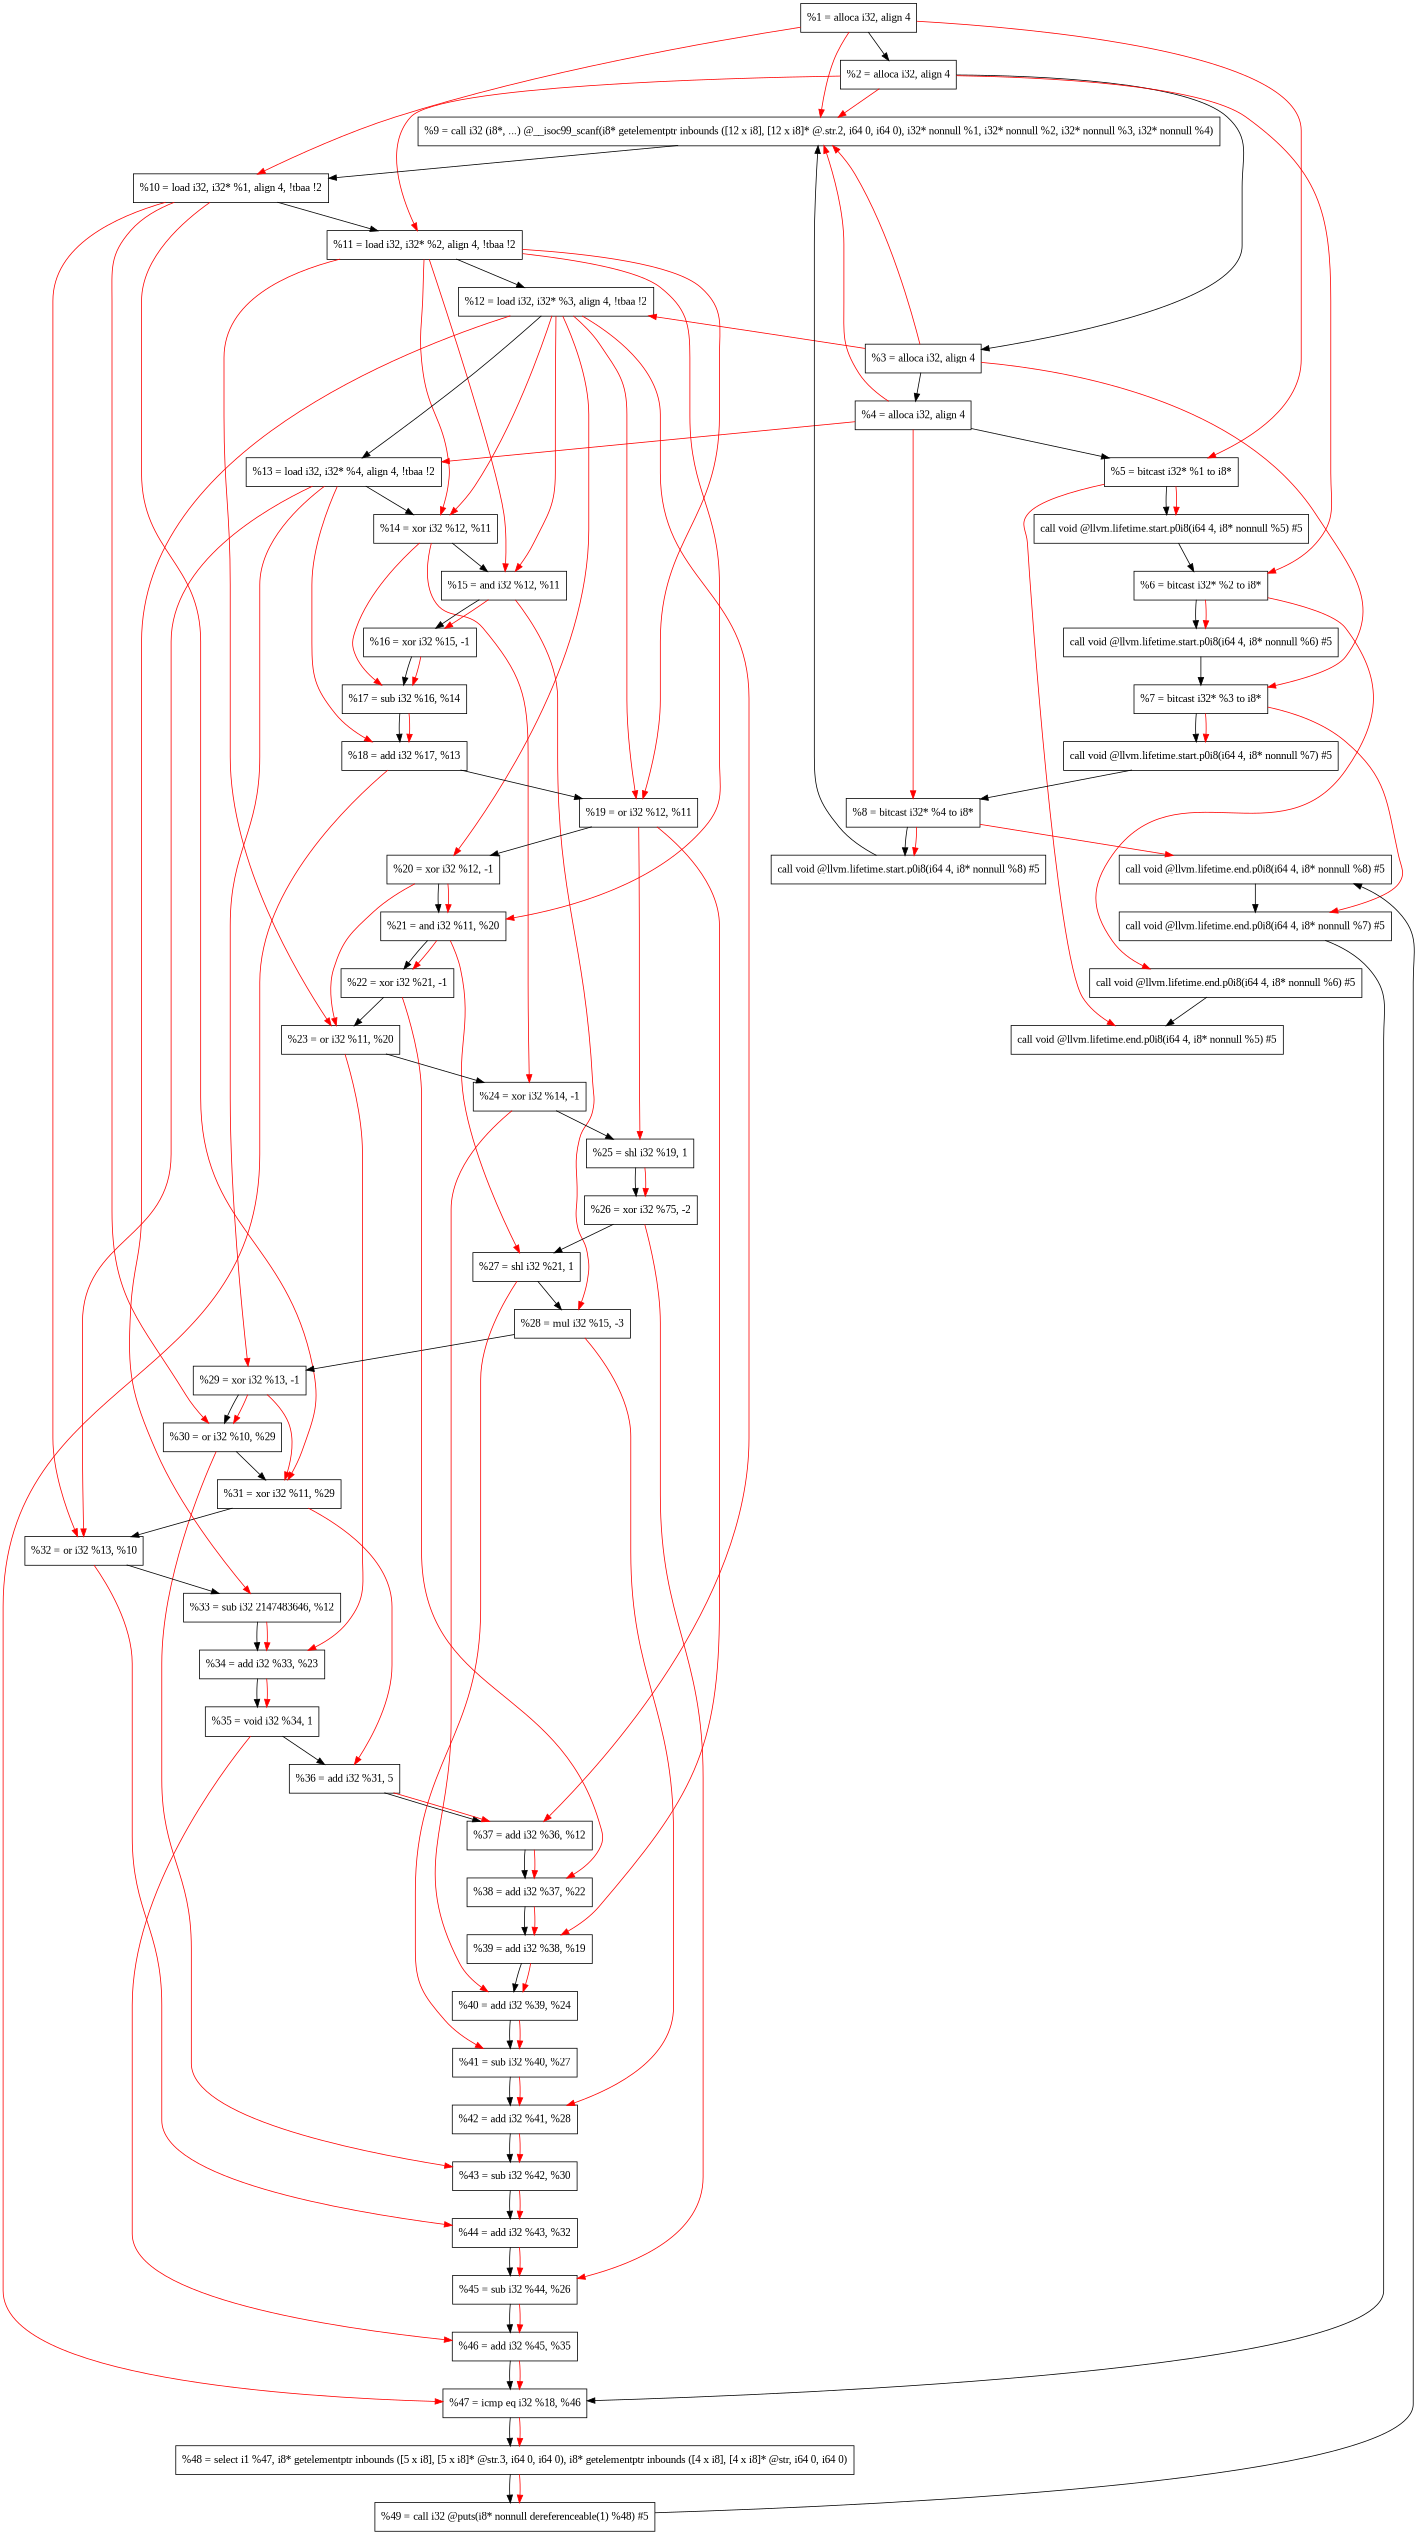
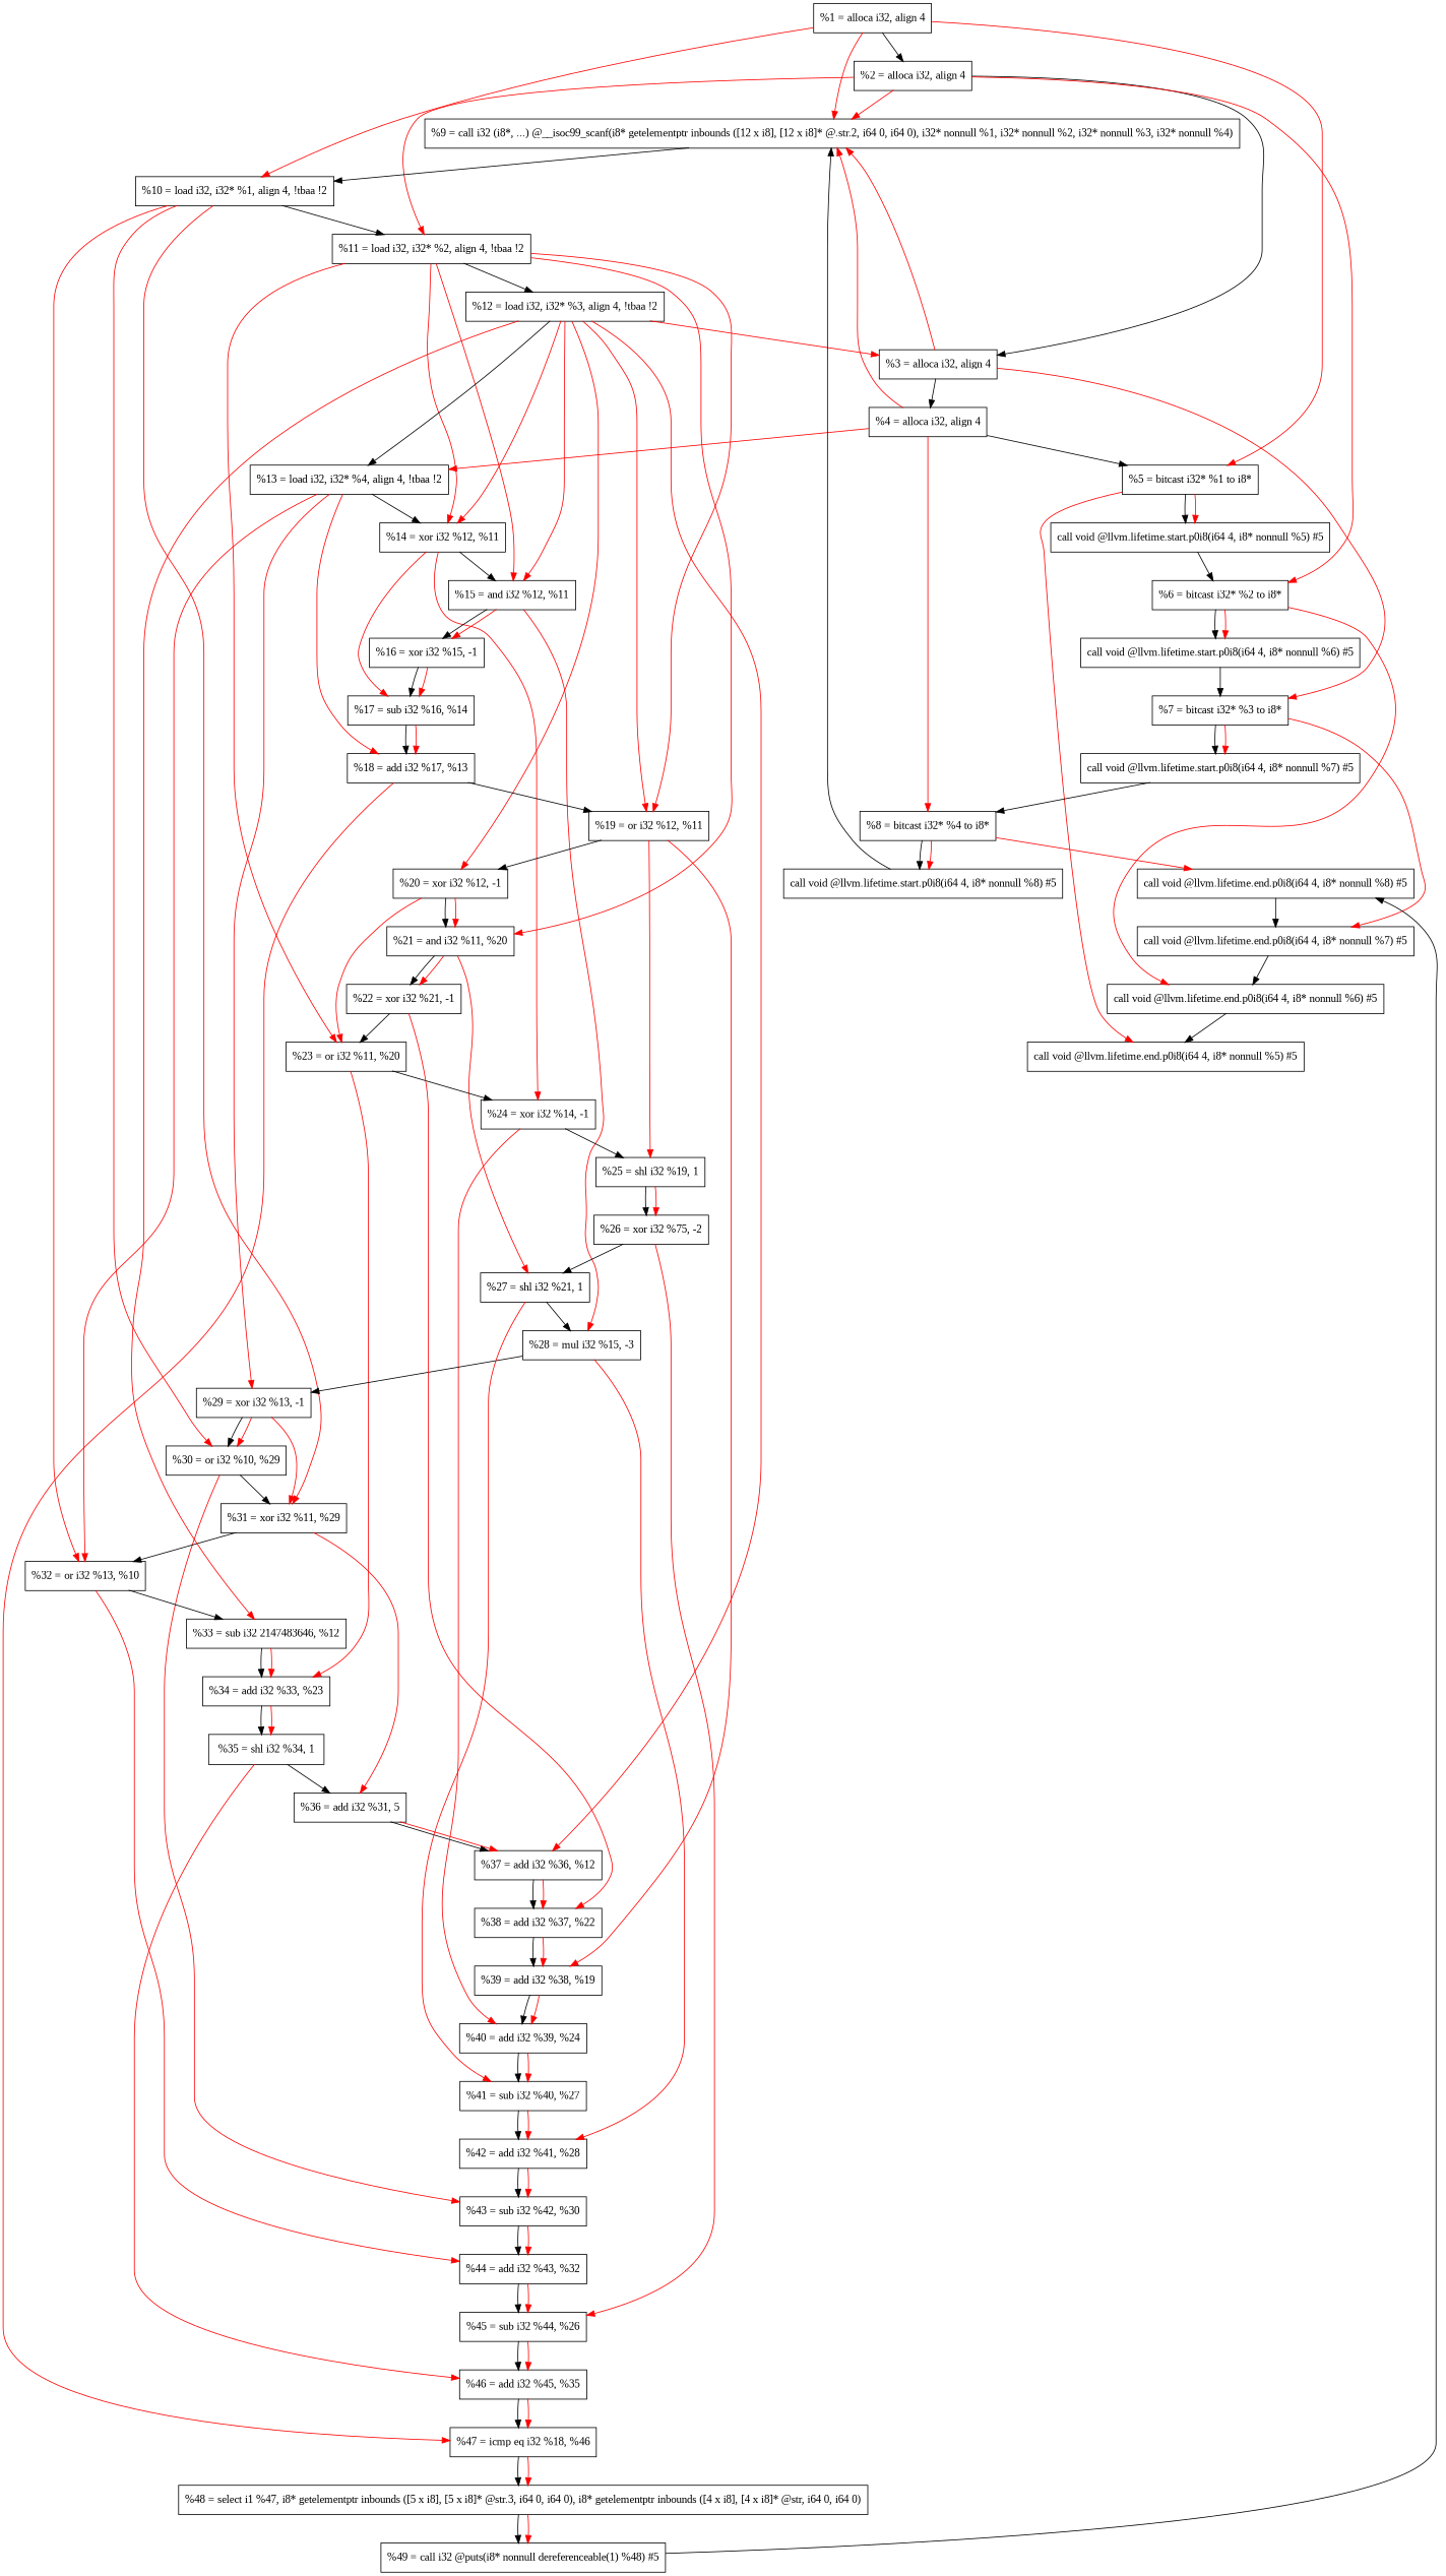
  digraph {
    fontname="Liberation Serif"
    node [fontname="Liberation Serif" shape=record]
    edge [fontname="Liberation Serif" color=red]
    n1 [label="  %1 = alloca i32, align 4"]
    n2 [label="  %2 = alloca i32, align 4"]
    n3 [label="  %5 = bitcast i32* %1 to i8*"]
    n4 [label="  %9 = call i32 (i8*, ...) @__isoc99_scanf(i8* getelementptr inbounds ([12 x i8], [12 x i8]* @.str.2, i64 0, i64 0), i32* nonnull %1, i32* nonnull %2, i32* nonnull %3, i32* nonnull %4)"]
    n5 [label="  %10 = load i32, i32* %1, align 4, !tbaa !2"]
    n6 [label="  %3 = alloca i32, align 4"]
    n7 [label="  %6 = bitcast i32* %2 to i8*"]
    n8 [label="  %11 = load i32, i32* %2, align 4, !tbaa !2"]
    n9 [label="  call void @llvm.lifetime.start.p0i8(i64 4, i8* nonnull %5) #5"]
    n10 [label="  call void @llvm.lifetime.end.p0i8(i64 4, i8* nonnull %5) #5"]
    n11 [label="  %30 = or i32 %10, %29"]
    n12 [label="%31 = xor i32 %11, %29"]
    n13 [label="  %32 = or i32 %13, %10"]
    n14 [label="  %4 = alloca i32, align 4"]
    n15 [label="  %7 = bitcast i32* %3 to i8*"]
    n16 [label="  %12 = load i32, i32* %3, align 4, !tbaa !2"]
    n17 [label="  call void @llvm.lifetime.start.p0i8(i64 4, i8* nonnull %6) #5"]
    n18 [label="  call void @llvm.lifetime.end.p0i8(i64 4, i8* nonnull %6) #5"]
    n19 [label="  %14 = xor i32 %12, %11"]
    n20 [label="  %15 = and i32 %12, %11"]
    n21 [label="  %19 = or i32 %12, %11"]
    n22 [label="  %21 = and i32 %11, %20"]
    n23 [label="  %23 = or i32 %11, %20"]
    n24 [label="  %8 = bitcast i32* %4 to i8*"]
    n25 [label="  %13 = load i32, i32* %4, align 4, !tbaa !2"]
    n26 [label="  call void @llvm.lifetime.start.p0i8(i64 4, i8* nonnull %7) #5"]
    n27 [label="  call void @llvm.lifetime.end.p0i8(i64 4, i8* nonnull %7) #5"]
    n28 [label="  %20 = xor i32 %12, -1"]
    n29 [label="  %33 = sub i32 2147483646, %12"]
    n30 [label="  %37 = add i32 %36, %12"]
    n31 [label="  call void @llvm.lifetime.start.p0i8(i64 4, i8* nonnull %8) #5"]
    n32 [label="  call void @llvm.lifetime.end.p0i8(i64 4, i8* nonnull %8) #5"]
    n33 [label="  %18 = add i32 %17, %13"]
    n34 [label="  %29 = xor i32 %13, -1"]
    n35 [label="  %43 = sub i32 %42, %30"]
    n36 [label="  %36 = add i32 %31, 5"]
    n37 [label="  %44 = add i32 %43, %32"]
    n38 [label="  %17 = sub i32 %16, %14"]
    n39 [label="  %24 = xor i32 %14, -1"]
    n40 [label="  %16 = xor i32 %15, -1"]
    n41 [label="  %28 = mul i32 %15, -3"]
    n42 [label="  %25 = shl i32 %19, 1"]
    n43 [label="  %39 = add i32 %38, %19"]
    n44 [label="  %22 = xor i32 %21, -1"]
    n45 [label="  %27 = shl i32 %21, 1"]
    n46 [label="  %34 = add i32 %33, %23"]
    n47 [label="  %38 = add i32 %37, %22"]
    n48 [label="  %47 = icmp eq i32 %18, %46"]
    n49 [label="  %40 = add i32 %39, %24"]
    n50 [label="  %42 = add i32 %41, %28"]
    n51 [label="  %48 = select i1 %47, i8* getelementptr inbounds ([5 x i8], [5 x i8]* @str.3, i64 0, i64 0), i8* getelementptr inbounds ([4 x i8], [4 x i8]* @str, i64 0, i64 0)"]
    n52 [label="%26 = xor i32 %75, -2"]
    n53 [label="  %41 = sub i32 %40, %27"]
-   n54 [label="%35 = void i32 %34, 1"]
+   n54 [label="  %35 = shl i32 %34, 1"]
    n55 [label="  %45 = sub i32 %44, %26"]
    n56 [label="  %46 = add i32 %45, %35"]
    n57 [label="  %49 = call i32 @puts(i8* nonnull dereferenceable(1) %48) #5"]
    n1 -> n2 [color=""]
    n1 -> n3
    n1 -> n4
    n1 -> n5
    n2 -> n4
    n2 -> n6 [color=""]
    n2 -> n7
    n2 -> n8
    n3 -> n9 [color=""]
    n3 -> n9
    n3 -> n10
    n4 -> n5 [color=""]
    n5 -> n8 [color=""]
    n5 -> n11
    n5 -> n12
    n5 -> n13
    n6 -> n4
    n6 -> n14 [color=""]
    n6 -> n15
-   n6 -> n16
+   n16 -> n6
    n7 -> n17 [color=""]
    n7 -> n17
    n7 -> n18
    n8 -> n16 [color=""]
    n8 -> n19
    n8 -> n20
    n8 -> n21
    n8 -> n22
    n8 -> n23
    n9 -> n7 [color=""]
    n11 -> n12 [color=""]
    n11 -> n35
    n12 -> n13 [color=""]
    n12 -> n36
    n13 -> n29 [color=""]
    n13 -> n37
    n14 -> n3 [color=""]
    n14 -> n4
    n14 -> n24
    n14 -> n25
    n15 -> n26 [color=""]
    n15 -> n26
    n15 -> n27
    n16 -> n19
    n16 -> n20
    n16 -> n21
    n16 -> n25 [color=""]
    n16 -> n28
    n16 -> n29
    n16 -> n30
    n17 -> n15 [color=""]
    n18 -> n10 [color=""]
    n19 -> n20 [color=""]
    n19 -> n38
    n19 -> n39
    n20 -> n40 [color=""]
    n20 -> n40
    n20 -> n41
    n21 -> n28 [color=""]
    n21 -> n42
    n21 -> n43
    n22 -> n44 [color=""]
    n22 -> n44
    n22 -> n45
    n23 -> n39 [color=""]
    n23 -> n46
    n24 -> n31 [color=""]
    n24 -> n31
    n24 -> n32
    n25 -> n13
    n25 -> n19 [color=""]
    n25 -> n33
    n25 -> n34
    n26 -> n24 [color=""]
-   n27 -> n48 [color=""]
+   n27 -> n18 [color=""]
    n28 -> n22 [color=""]
    n28 -> n22
    n28 -> n23
    n29 -> n46 [color=""]
    n29 -> n46
    n30 -> n47 [color=""]
    n30 -> n47
    n31 -> n4 [color=""]
    n32 -> n27 [color=""]
    n33 -> n21 [color=""]
    n33 -> n48
    n34 -> n11 [color=""]
    n34 -> n11
    n34 -> n12
    n35 -> n37 [color=""]
    n35 -> n37
    n36 -> n30 [color=""]
    n36 -> n30
    n37 -> n55 [color=""]
    n37 -> n55
    n38 -> n33 [color=""]
    n38 -> n33
    n39 -> n42 [color=""]
    n39 -> n49
    n40 -> n38 [color=""]
    n40 -> n38
    n41 -> n34 [color=""]
    n41 -> n50
    n42 -> n52 [color=""]
    n42 -> n52
    n43 -> n49 [color=""]
    n43 -> n49
    n44 -> n23 [color=""]
    n44 -> n47
    n45 -> n41 [color=""]
    n45 -> n53
    n46 -> n54 [color=""]
    n46 -> n54
    n47 -> n43 [color=""]
    n47 -> n43
    n48 -> n51 [color=""]
    n48 -> n51
    n49 -> n53 [color=""]
    n49 -> n53
    n50 -> n35 [color=""]
    n50 -> n35
    n51 -> n57 [color=""]
    n51 -> n57
    n52 -> n45 [color=""]
    n52 -> n55
    n53 -> n50 [color=""]
    n53 -> n50
    n54 -> n36 [color=""]
    n54 -> n56
    n55 -> n56 [color=""]
    n55 -> n56
    n56 -> n48 [color=""]
    n56 -> n48
    n57 -> n32 [color=""]
  }
